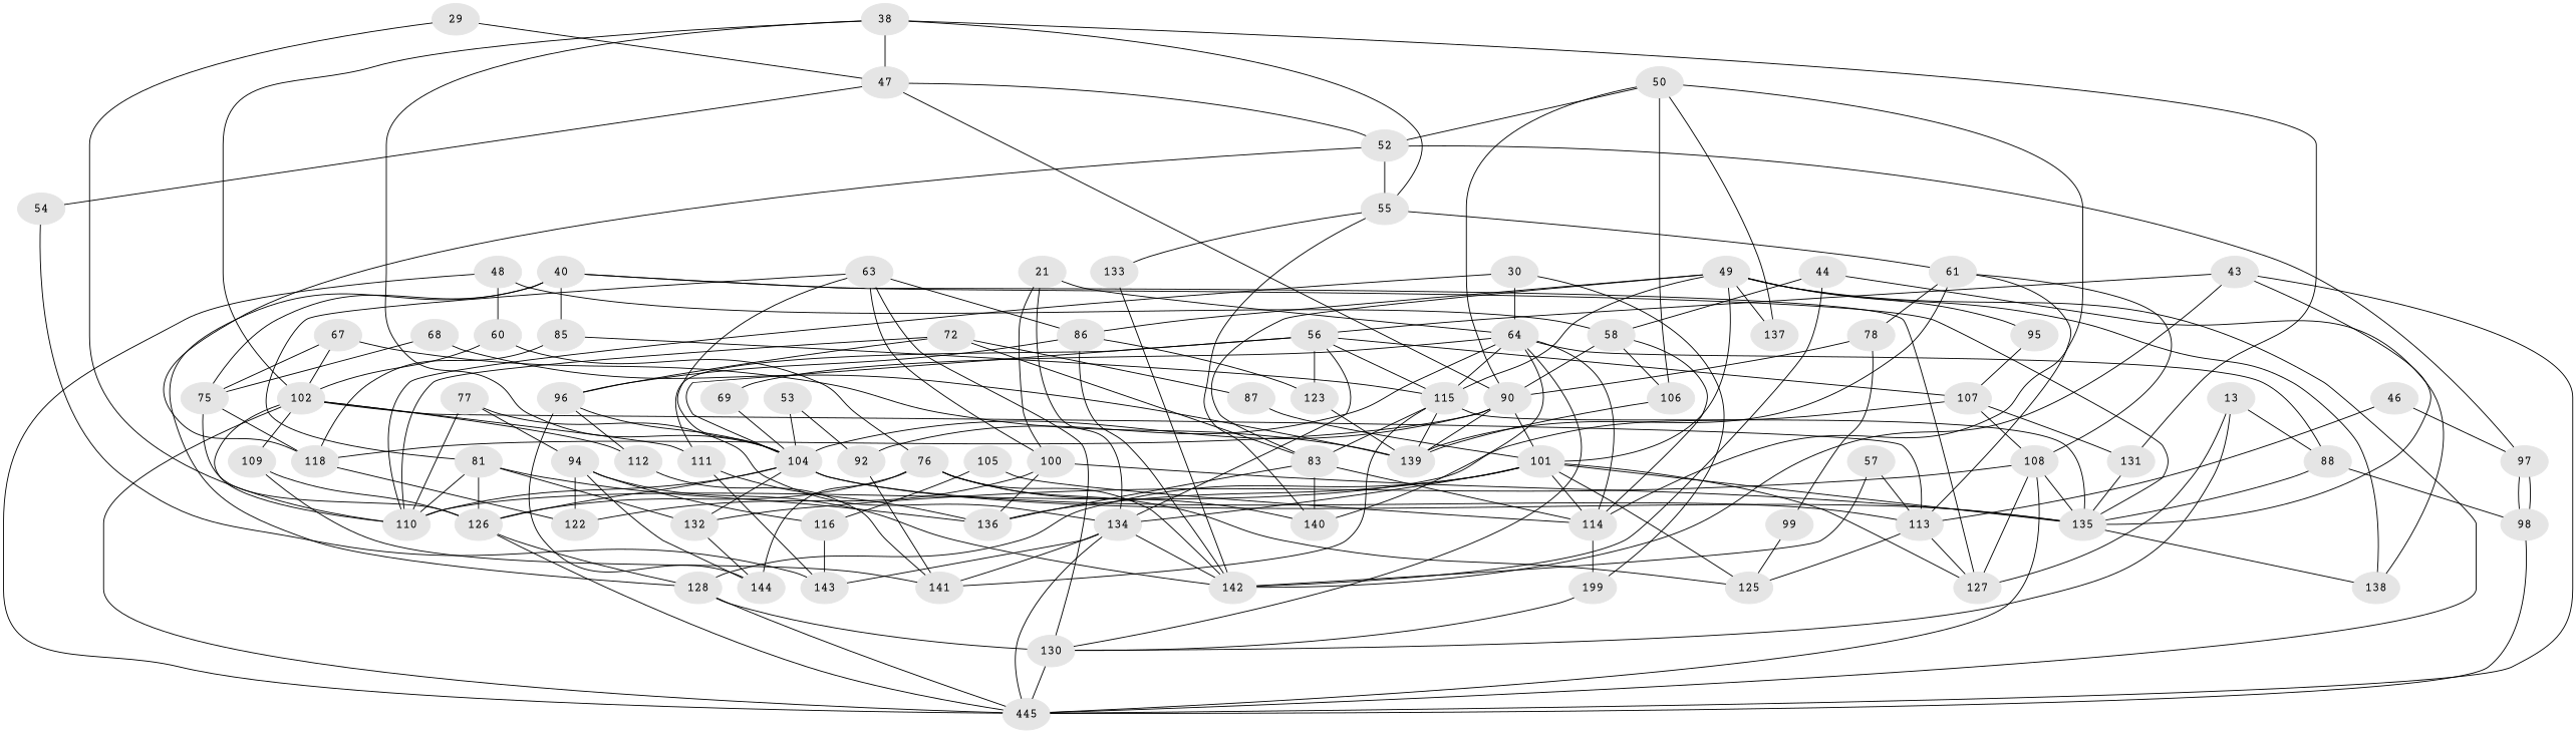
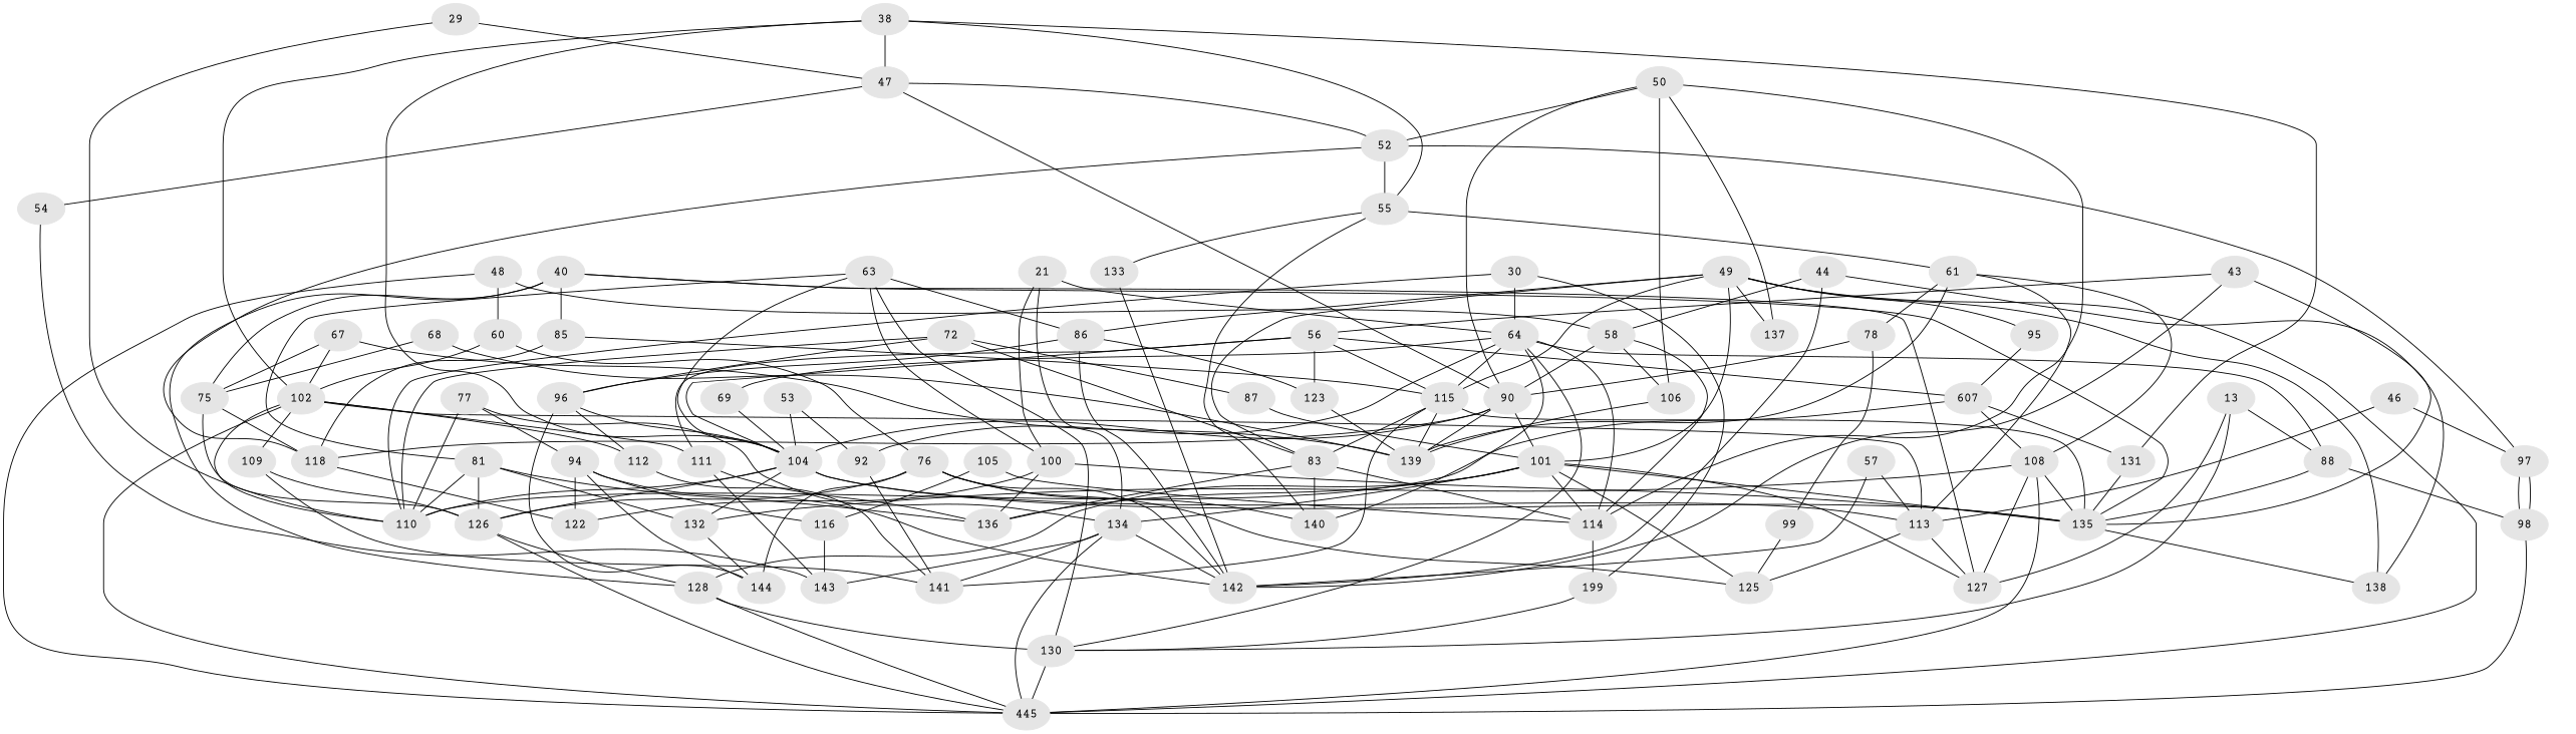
  graph {
    fontname="Courier Prime"
    node [color=gray90 fontname="Courier Prime" style=filled]
    edge [fontname="Courier Prime"]
    141 [super="+10"]
    112
    114 [super="+37"]
    n4 [label=199 super="+93"]
    13 [super="+3"]
    88 [super="+62"]
    127
    130 [super="+129"]
    135 [super="+39+80"]
    98
    n11 [label=445 super="+117"]
    21 [super="+17"]
    64 [super="+9"]
    100
    134 [super="+2+71"]
    115 [super="+7+31"]
    92
    140 [super="+25"]
    69
    136 [super="+59"]
    122
    142 [super="+14"]
    143
    47 [super="+35"]
    52
    54
    90 [super="+79"]
    29
    110 [super="+27"]
    30
    38
    55 [super="+6"]
    102 [super="+74"]
    104 [super="+73+89"]
    131
    61 [super="+16"]
    133
    113 [super="+12+15+28"]
    111
    109
    126 [super="+70"]
    132 [super="+120"]
    40 [super="+34"]
    75
    85
    128 [super="+121+82"]
    118
    138
    56 [super="+24"]
-   107
+   107 [label=607]
    123
    43
    44
    58
    106
    46
    97
    125
    101 [super="+4+45"]
    139 [super="+124"]
    48
    60
    76 [super="+20"]
    49 [super="+19"]
    83 [super="+66"]
    86
    95
    137
    96
    50
    53
    78
    108
    57
    144
    99
    63 [super="+32"]
    81
    67
    68
    72
    87
    77 [super="+65"]
    94
    116
    105
    112 -- 141
    114 -- n4 [weight=2]
    n4 -- 130
    13 -- 88
    13 -- 127 [weight=2]
    13 -- 130
    88 -- 135 [weight=2]
    88 -- 98
    130 -- n11
    135 -- 138
    98 -- n11
    21 -- 64 [weight=2]
    21 -- 100
    21 -- 134
    64 -- 114 [weight=2]
    64 -- 88
    64 -- 130
    64 -- 115 [weight=2]
    64 -- 92
    64 -- 140
    64 -- 69
    100 -- 135
    100 -- 136
    100 -- 122
    134 -- 141
    134 -- n11
    134 -- 142
    134 -- 143
    115 -- 141
    115 -- 135 [weight=2]
    115 -- 139 [weight=2]
    115 -- 83
    92 -- 141
    69 -- 104
    47 -- 52
    47 -- 54
    47 -- 90
    52 -- 55
    52 -- 118
    52 -- 97
    54 -- 143
    90 -- 104
    90 -- 118
    90 -- 101
    90 -- 139 [weight=2]
    29 -- 47
    29 -- 110
    30 -- n4
    30 -- 64
    30 -- 110
    38 -- 47
    38 -- 55
    38 -- 102
    38 -- 104
    38 -- 131
    55 -- 140
    55 -- 61
    55 -- 133
    102 -- 112
    102 -- n11 [weight=2]
    102 -- 110 [weight=2]
    102 -- 113 [weight=2]
    102 -- 111
    102 -- 109
    104 -- 135 [weight=2]
    104 -- 110 [weight=2]
    104 -- 113 [weight=3]
    104 -- 126 [weight=2]
    104 -- 132 [weight=2]
    131 -- 135
    61 -- 113
    61 -- 139
    61 -- 78
    61 -- 108
    133 -- 142
    113 -- 127
    113 -- 125
    111 -- 136
    111 -- 143
    109 -- 141
    109 -- 126
    126 -- n11
    126 -- 128
    132 -- 144
    40 -- 127
    40 -- 135
    40 -- 75
    40 -- 85
    40 -- 128
    75 -- 126
    75 -- 118
    85 -- 115
    85 -- 118
    128 -- 130 [weight=2]
    128 -- n11
    118 -- 122
-   56 -- 134
    56 -- 115
    56 -- 104
    56 -- 111
    56 -- 107
    56 -- 123
    107 -- 110
    107 -- 131
    107 -- 108
    123 -- 139
    43 -- 135
-   43 -- n11
    43 -- 142
    43 -- 56 [weight=2]
    44 -- 142
    44 -- 138
    44 -- 58
    58 -- 114
    58 -- 90
    58 -- 106
    106 -- 139
    46 -- 113
    46 -- 97
    97 -- 98
    97 -- 98
    101 -- 114
    101 -- 127
    101 -- 135 [weight=3]
    101 -- 134 [weight=2]
    101 -- 136
    101 -- 128 [weight=2]
    101 -- 125
    48 -- n11
    48 -- 58
    48 -- 60
    60 -- 102
    60 -- 76
    76 -- 140
    76 -- 142
    76 -- 126
    76 -- 125
    76 -- 144
    49 -- n11 [weight=2]
    49 -- 115
    49 -- 138
    49 -- 101
    49 -- 83
    49 -- 86
    49 -- 95
    49 -- 137
    83 -- 114
    83 -- 140
    83 -- 136 [weight=2]
    86 -- 142
    86 -- 123
    86 -- 96
    95 -- 107
    96 -- 112
    96 -- 104
    96 -- 144
    50 -- 114
    50 -- 52
    50 -- 90
    50 -- 106
    50 -- 137
    53 -- 92
    53 -- 104
    78 -- 90
    78 -- 99
    108 -- 127
    108 -- 135
    108 -- n11
    108 -- 132
    57 -- 142
    57 -- 113
    99 -- 125
    63 -- 130
    63 -- 100
    63 -- 104
    63 -- 86
    63 -- 81
    81 -- 136 [weight=2]
    81 -- 110
    81 -- 126
    81 -- 132
    67 -- 102
    67 -- 75
    67 -- 139
    68 -- 75
    68 -- 139
    72 -- 110
    72 -- 83
    72 -- 96
    72 -- 87
    87 -- 101
    77 -- 134
    77 -- 110
    77 -- 94 [weight=2]
    94 -- 122
    94 -- 142
    94 -- 144
    94 -- 116
    116 -- 143
    105 -- 114
    105 -- 116
  }
